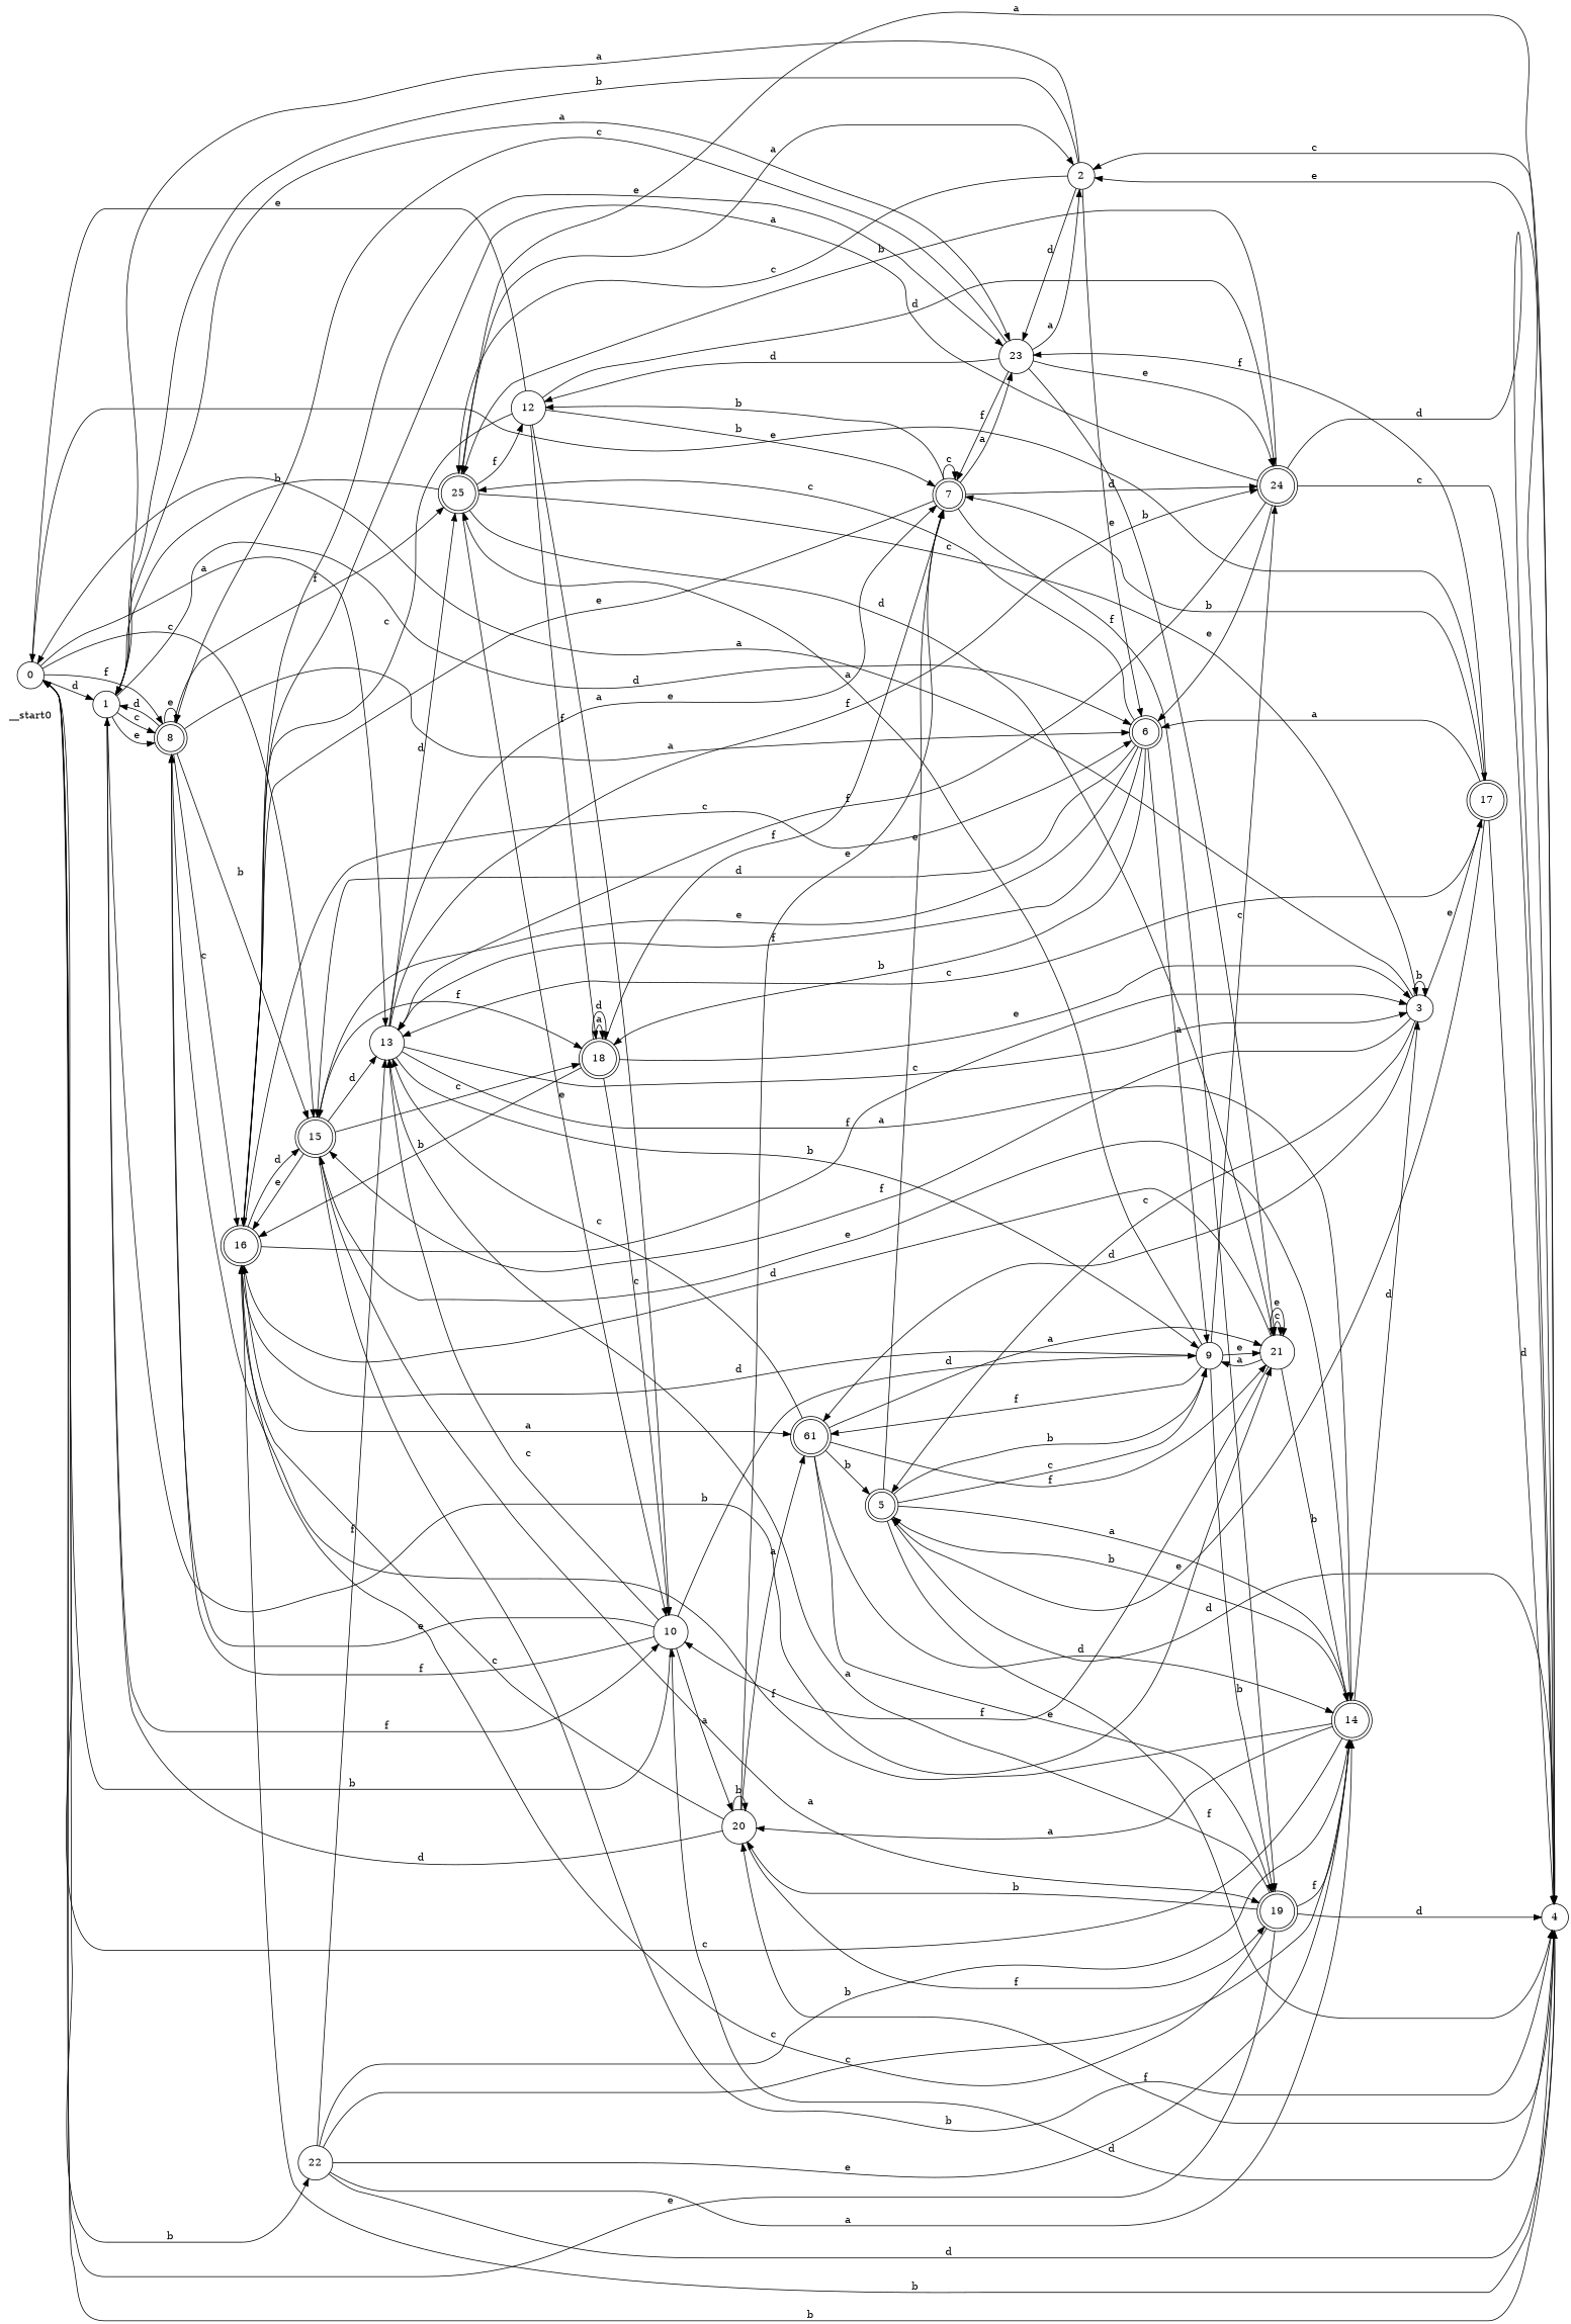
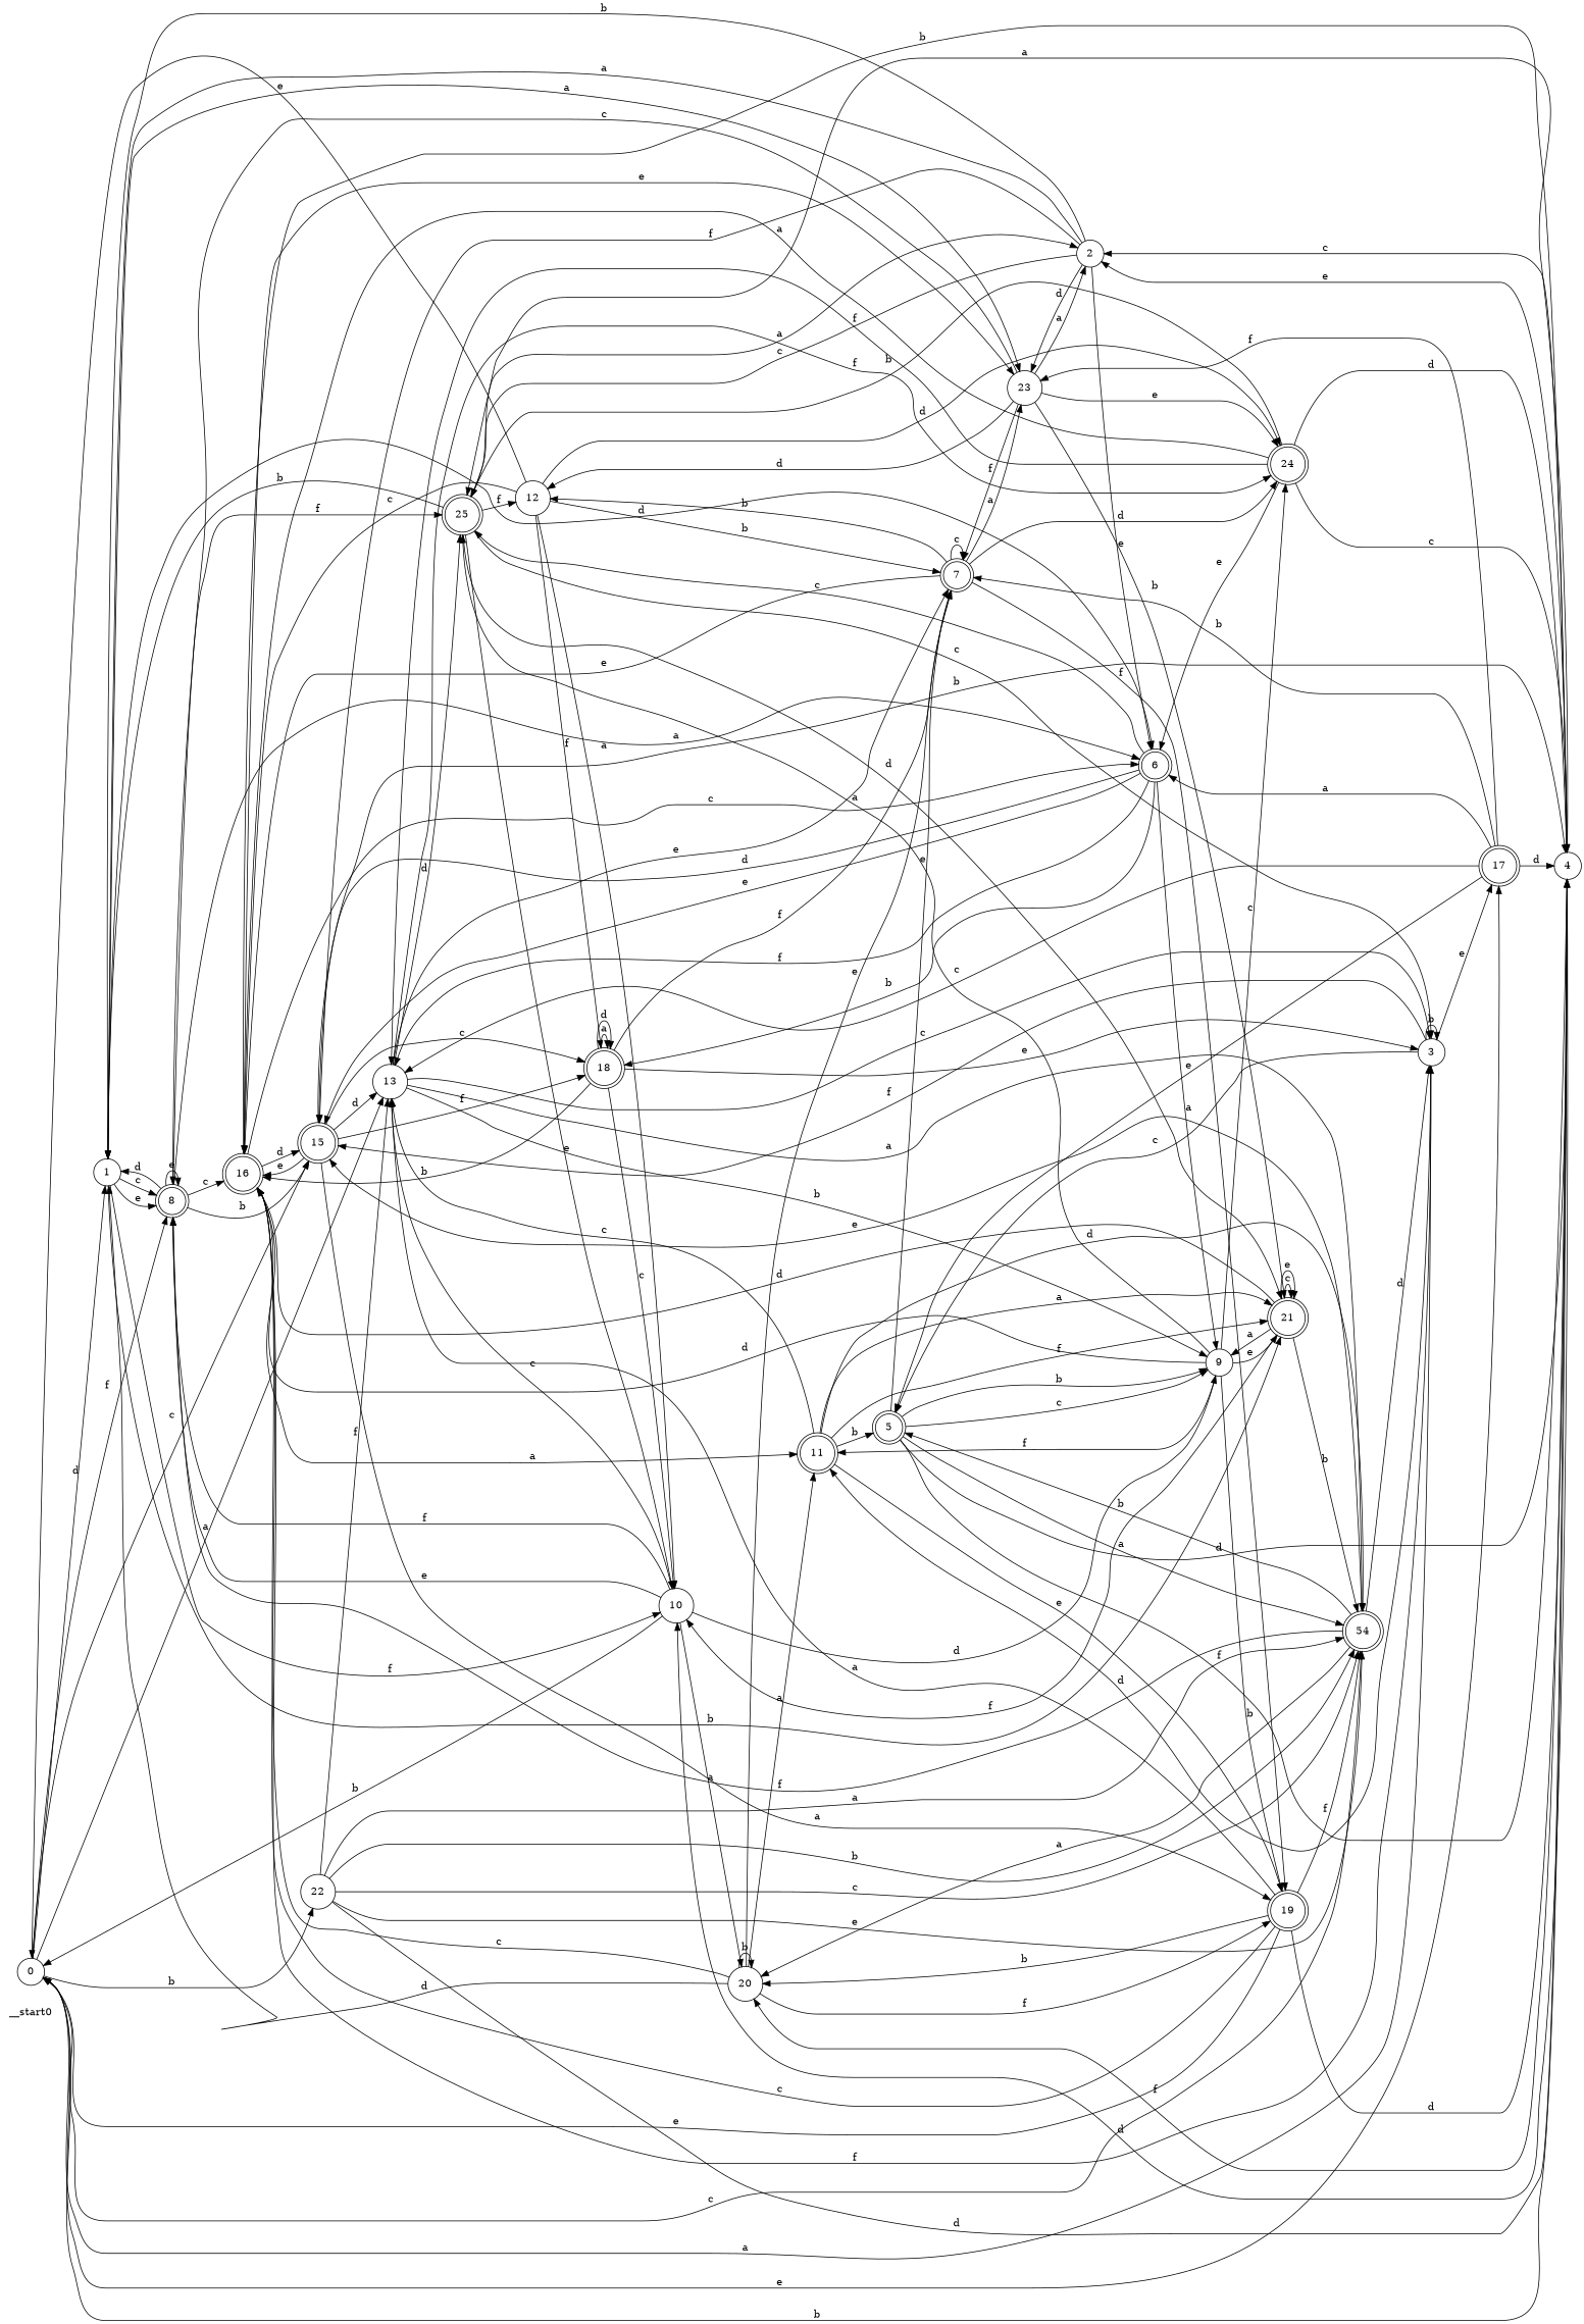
  digraph {
    rankdir=LR
    node [shape=doublecircle color=black fillcolor=white style=filled]
    __start0 [shape=none color="" fillcolor="" style=""]
    n2 [label=0 shape=circle]
    n3 [label=1 shape=circle]
    n4 [label=8 style="rounded,filled"]
    n5 [label=13 shape=circle]
    n6 [label=15 style="rounded,filled"]
    n7 [label=17 style="rounded,filled"]
    n8 [label=22 shape=circle]
    n9 [label=6 style="rounded,filled"]
    n10 [label=10 shape=circle]
-   n11 [label=21 shape=circle style="rounded,filled"]
+   n11 [label=21 style="rounded,filled"]
    n12 [label=23 shape=circle]
    n13 [label=25 style="rounded,filled"]
    n14 [label=16 style="rounded,filled"]
    n15 [label=3 shape=circle]
    n16 [label=7 style="rounded,filled"]
    n17 [label=9 shape=circle]
-   n18 [label=14 style="rounded,filled"]
+   n18 [label=54 style="rounded,filled"]
    n19 [label=24]
    n20 [label=4 shape=circle]
    n21 [label=18 style="rounded,filled"]
    n22 [label=19 style="rounded,filled"]
    n23 [label=5 style="rounded,filled"]
    n24 [label=20 shape=circle]
    n25 [label=2 shape=circle]
    n26 [label=12 shape=circle]
-   n27 [label=61 style="rounded,filled"]
+   n27 [label=11 style="rounded,filled"]
    n2 -> n3 [label=d]
    n2 -> n4 [label=f]
    n2 -> n5 [label=a]
    n2 -> n6 [label=c]
    n2 -> n7 [label=e]
    n2 -> n8 [label=b]
    n3 -> n4 [label=c]
    n3 -> n4 [label=e]
    n3 -> n9 [label=d]
    n3 -> n10 [label=f]
    n3 -> n11 [label=b]
    n3 -> n12 [label=a]
    n4 -> n3 [label=d]
    n4 -> n4 [label=e]
    n4 -> n6 [label=b]
    n4 -> n9 [label=a]
    n4 -> n13 [label=f]
    n4 -> n14 [label=c]
    n5 -> n13 [label=d]
    n5 -> n15 [label=c]
    n5 -> n16 [label=e]
    n5 -> n17 [label=b]
    n5 -> n18 [label=a]
    n5 -> n19 [label=f]
    n6 -> n5 [label=d]
    n6 -> n14 [label=e]
    n6 -> n20 [label=b]
    n6 -> n21 [label=c]
    n6 -> n21 [label=f]
    n6 -> n22 [label=a]
    n7 -> n5 [label=c]
    n7 -> n9 [label=a]
    n7 -> n12 [label=f]
    n7 -> n16 [label=b]
    n7 -> n20 [label=d]
    n7 -> n23 [label=e]
    n8 -> n5 [label=f]
    n8 -> n18 [label=a]
    n8 -> n18 [label=b]
    n8 -> n18 [label=c]
    n8 -> n18 [label=e]
    n8 -> n20 [label=d]
    n9 -> n5 [label=f]
    n9 -> n6 [label=d]
    n9 -> n6 [label=e]
    n9 -> n13 [label=c]
    n9 -> n17 [label=a]
    n9 -> n21 [label=b]
    n10 -> n2 [label=b]
    n10 -> n4 [label=e]
    n10 -> n4 [label=f]
    n10 -> n5 [label=c]
    n10 -> n17 [label=d]
    n10 -> n24 [label=a]
    n11 -> n10 [label=f]
    n11 -> n11 [label=c]
    n11 -> n11 [label=e]
    n11 -> n14 [label=d]
    n11 -> n17 [label=a]
    n11 -> n18 [label=b]
    n12 -> n4 [label=c]
    n12 -> n11 [label=b]
    n12 -> n16 [label=f]
    n12 -> n19 [label=e]
    n12 -> n25 [label=a]
    n12 -> n26 [label=d]
    n13 -> n3 [label=b]
    n13 -> n10 [label=e]
    n13 -> n11 [label=d]
    n13 -> n15 [label=c]
    n13 -> n25 [label=a]
    n13 -> n26 [label=f]
    n14 -> n6 [label=d]
    n14 -> n9 [label=c]
    n14 -> n12 [label=e]
    n14 -> n15 [label=f]
    n14 -> n20 [label=b]
    n14 -> n27 [label=a]
    n15 -> n2 [label=a]
    n15 -> n6 [label=f]
    n15 -> n7 [label=e]
    n15 -> n15 [label=b]
    n15 -> n23 [label=c]
    n15 -> n27 [label=d]
    n16 -> n12 [label=a]
    n16 -> n14 [label=e]
    n16 -> n16 [label=c]
    n16 -> n19 [label=d]
    n16 -> n22 [label=f]
    n16 -> n26 [label=b]
    n17 -> n11 [label=e]
    n17 -> n13 [label=a]
    n17 -> n14 [label=d]
    n17 -> n19 [label=c]
    n17 -> n22 [label=b]
    n17 -> n27 [label=f]
    n18 -> n2 [label=c]
    n18 -> n4 [label=f]
    n18 -> n6 [label=e]
    n18 -> n15 [label=d]
    n18 -> n23 [label=b]
    n18 -> n24 [label=a]
    n19 -> n5 [label=f]
    n19 -> n9 [label=e]
    n19 -> n13 [label=b]
    n19 -> n14 [label=a]
    n19 -> n20 [label=c]
    n19 -> n20 [label=d]
    n20 -> n2 [label=b]
    n20 -> n10 [label=d]
    n20 -> n13 [label=a]
    n20 -> n24 [label=f]
    n20 -> n25 [label=c]
    n20 -> n25 [label=e]
    n21 -> n10 [label=c]
    n21 -> n14 [label=b]
    n21 -> n15 [label=e]
    n21 -> n16 [label=f]
    n21 -> n21 [label=a]
    n21 -> n21 [label=d]
    n22 -> n2 [label=e]
    n22 -> n5 [label=a]
    n22 -> n14 [label=c]
    n22 -> n18 [label=f]
    n22 -> n20 [label=d]
    n22 -> n24 [label=b]
    n23 -> n16 [label=e]
    n23 -> n17 [label=b]
    n23 -> n17 [label=c]
    n23 -> n18 [label=a]
    n23 -> n20 [label=d]
    n23 -> n20 [label=f]
    n24 -> n3 [label=d]
    n24 -> n14 [label=c]
    n24 -> n16 [label=e]
    n24 -> n22 [label=f]
    n24 -> n24 [label=b]
    n24 -> n27 [label=a]
    n25 -> n3 [label=a]
    n25 -> n3 [label=b]
+   n25 -> n6 [label=f]
    n25 -> n9 [label=e]
    n25 -> n12 [label=d]
    n25 -> n13 [label=c]
    n26 -> n2 [label=e]
    n26 -> n10 [label=a]
    n26 -> n14 [label=c]
    n26 -> n16 [label=b]
    n26 -> n19 [label=d]
    n26 -> n21 [label=f]
    n27 -> n5 [label=c]
    n27 -> n11 [label=a]
    n27 -> n11 [label=f]
    n27 -> n18 [label=d]
    n27 -> n22 [label=e]
    n27 -> n23 [label=b]
  }
